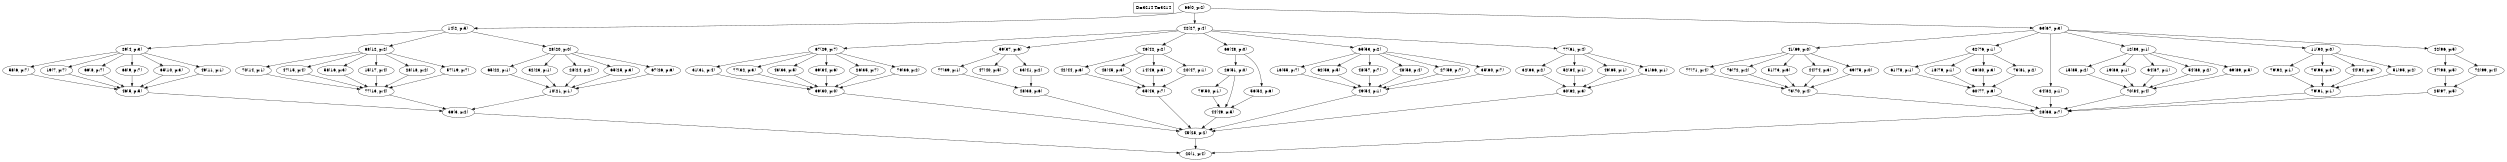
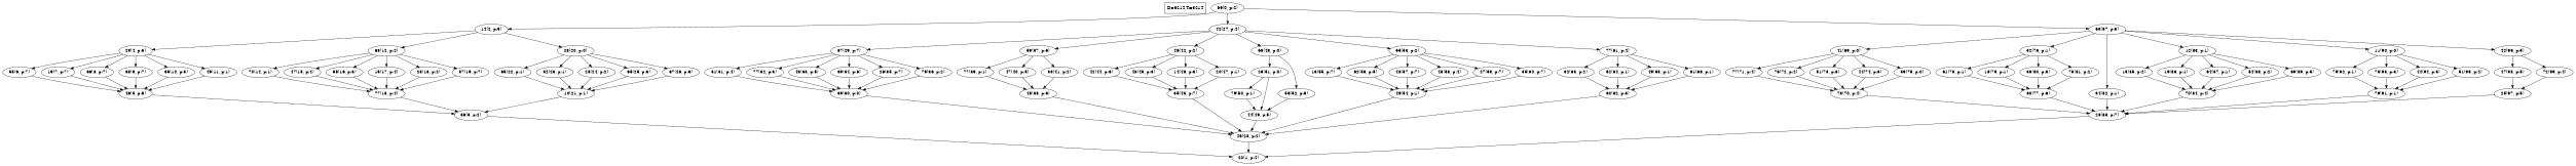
  digraph {
    n1 [label="D=3214 T=3214" shape=box]
    n2 [label="66(0, p:2)"]
    n3 [label="14(2, p:5)"]
    n4 [label="42(27, p:4)"]
    n5 [label="63(67, p:3)"]
    n6 [label="29(4, p:3)"]
    n7 [label="68(12, p:2)"]
    n8 [label="28(20, p:0)"]
    n9 [label="67(29, p:7)"]
    n10 [label="59(37, p:6)"]
    n11 [label="46(42, p:2)"]
    n12 [label="66(48, p:0)"]
    n13 [label="65(53, p:2)"]
    n14 [label="77(61, p:4)"]
    n15 [label="41(69, p:0)"]
    n16 [label="32(76, p:1)"]
    n17 [label="34(82, p:1)"]
    n18 [label="12(83, p:1)"]
    n19 [label="11(90, p:0)"]
    n20 [label="42(96, p:5)"]
    n21 [label="20(1, p:4)"]
    n22 [label="58(6, p:7)"]
    n23 [label="19(7, p:7)"]
    n24 [label="66(8, p:7)"]
    n25 [label="68(9, p:7)"]
    n26 [label="65(10, p:3)"]
    n27 [label="49(11, p:1)"]
    n28 [label="70(14, p:1)"]
    n29 [label="47(15, p:4)"]
    n30 [label="58(16, p:3)"]
    n31 [label="15(17, p:4)"]
    n32 [label="28(18, p:2)"]
    n33 [label="57(19, p:7)"]
    n34 [label="65(22, p:1)"]
    n35 [label="32(23, p:1)"]
    n36 [label="28(24, p:2)"]
    n37 [label="65(25, p:3)"]
    n38 [label="67(26, p:6)"]
    n39 [label="36(3, p:2)"]
    n40 [label="46(5, p:5)"]
    n41 [label="77(13, p:4)"]
    n42 [label="10(21, p:1)"]
    n43 [label="31(31, p:4)"]
    n44 [label="77(32, p:3)"]
    n45 [label="43(33, p:5)"]
    n46 [label="69(34, p:6)"]
    n47 [label="26(35, p:7)"]
    n48 [label="79(36, p:2)"]
    n49 [label="77(39, p:1)"]
    n50 [label="47(40, p:5)"]
    n51 [label="33(41, p:2)"]
    n52 [label="42(44, p:6)"]
    n53 [label="48(45, p:3)"]
    n54 [label="14(46, p:3)"]
    n55 [label="20(47, p:1)"]
    n56 [label="26(51, p:0)"]
    n57 [label="56(52, p:6)"]
    n58 [label="16(55, p:7)"]
    n59 [label="62(56, p:5)"]
    n60 [label="48(57, p:7)"]
    n61 [label="48(58, p:4)"]
    n62 [label="27(59, p:7)"]
    n63 [label="35(60, p:7)"]
    n64 [label="32(63, p:2)"]
    n65 [label="52(64, p:1)"]
    n66 [label="49(65, p:1)"]
    n67 [label="61(66, p:1)"]
    n68 [label="45(28, p:2)"]
    n69 [label="39(30, p:0)"]
    n70 [label="48(38, p:6)"]
    n71 [label="35(43, p:7)"]
    n72 [label="79(50, p:1)"]
    n73 [label="44(49, p:5)"]
    n74 [label="49(54, p:1)"]
    n75 [label="60(62, p:3)"]
    n76 [label="77(71, p:4)"]
    n77 [label="76(72, p:2)"]
    n78 [label="51(73, p:6)"]
    n79 [label="44(74, p:3)"]
    n80 [label="39(75, p:0)"]
    n81 [label="61(78, p:1)"]
    n82 [label="18(79, p:1)"]
    n83 [label="36(80, p:3)"]
    n84 [label="73(81, p:2)"]
    n85 [label="28(68, p:7)"]
    n86 [label="15(85, p:2)"]
    n87 [label="19(86, p:1)"]
    n88 [label="64(87, p:1)"]
    n89 [label="54(88, p:2)"]
    n90 [label="69(89, p:5)"]
    n91 [label="79(92, p:1)"]
    n92 [label="73(93, p:3)"]
    n93 [label="44(94, p:3)"]
    n94 [label="51(95, p:2)"]
    n95 [label="47(98, p:5)"]
    n96 [label="72(99, p:4)"]
    n97 [label="73(70, p:4)"]
    n98 [label="60(77, p:6)"]
    n99 [label="70(84, p:4)"]
    n100 [label="79(91, p:1)"]
    n101 [label="25(97, p:5)"]
    n2 -> n3
    n2 -> n4
    n2 -> n5
    n3 -> n6
    n3 -> n7
    n3 -> n8
    n4 -> n9
    n4 -> n10
    n4 -> n11
    n4 -> n12
    n4 -> n13
    n4 -> n14
    n5 -> n15
    n5 -> n16
    n5 -> n17
    n5 -> n18
    n5 -> n19
    n5 -> n20
    n6 -> n22
    n6 -> n23
    n6 -> n24
    n6 -> n25
    n6 -> n26
    n6 -> n27
    n7 -> n28
    n7 -> n29
    n7 -> n30
    n7 -> n31
    n7 -> n32
    n7 -> n33
    n8 -> n34
    n8 -> n35
    n8 -> n36
    n8 -> n37
    n8 -> n38
    n9 -> n43
    n9 -> n44
    n9 -> n45
    n9 -> n46
    n9 -> n47
    n9 -> n48
    n10 -> n49
    n10 -> n50
    n10 -> n51
    n11 -> n52
    n11 -> n53
    n11 -> n54
    n11 -> n55
    n12 -> n56
    n12 -> n57
    n13 -> n58
    n13 -> n59
    n13 -> n60
    n13 -> n61
    n13 -> n62
    n13 -> n63
    n14 -> n64
    n14 -> n65
    n14 -> n66
    n14 -> n67
    n15 -> n76
    n15 -> n77
    n15 -> n78
    n15 -> n79
    n15 -> n80
    n16 -> n81
    n16 -> n82
    n16 -> n83
    n16 -> n84
    n17 -> n85
    n18 -> n86
    n18 -> n87
    n18 -> n88
    n18 -> n89
    n18 -> n90
    n19 -> n91
    n19 -> n92
    n19 -> n93
    n19 -> n94
    n20 -> n95
    n20 -> n96
    n22 -> n40
    n23 -> n40
    n24 -> n40
    n25 -> n40
    n26 -> n40
    n27 -> n40
    n28 -> n41
    n29 -> n41
    n30 -> n41
    n31 -> n41
    n32 -> n41
    n33 -> n41
    n34 -> n42
    n35 -> n42
    n36 -> n42
    n37 -> n42
    n38 -> n42
    n39 -> n21
    n40 -> n39
    n41 -> n39
    n42 -> n39
    n43 -> n69
    n44 -> n69
    n45 -> n69
    n46 -> n69
    n47 -> n69
    n48 -> n69
    n49 -> n70
+   n50 -> n70
    n51 -> n70
    n52 -> n71
    n53 -> n71
    n54 -> n71
    n55 -> n71
    n56 -> n72
    n56 -> n73
    n57 -> n73
    n58 -> n74
    n59 -> n74
    n60 -> n74
    n61 -> n74
    n62 -> n74
    n63 -> n74
    n64 -> n75
    n65 -> n75
    n66 -> n75
    n67 -> n75
    n68 -> n21
    n69 -> n68
    n70 -> n68
    n71 -> n68
    n72 -> n73
    n73 -> n68
    n74 -> n68
    n75 -> n68
    n76 -> n97
    n77 -> n97
    n78 -> n97
    n79 -> n97
    n80 -> n97
    n81 -> n98
    n82 -> n98
    n83 -> n98
    n84 -> n98
    n85 -> n21
    n86 -> n99
    n87 -> n99
    n88 -> n99
    n89 -> n99
    n90 -> n99
    n91 -> n100
    n92 -> n100
    n93 -> n100
    n94 -> n100
    n95 -> n101
    n96 -> n101
    n97 -> n85
    n98 -> n85
    n99 -> n85
    n100 -> n85
    n101 -> n85
  }
